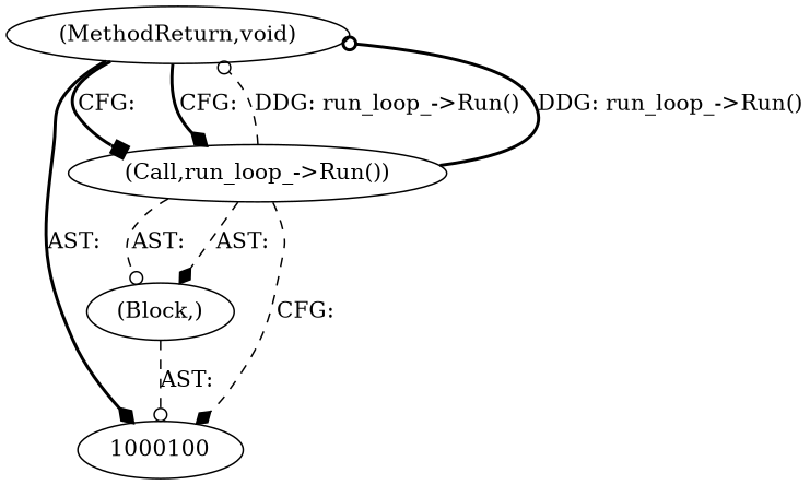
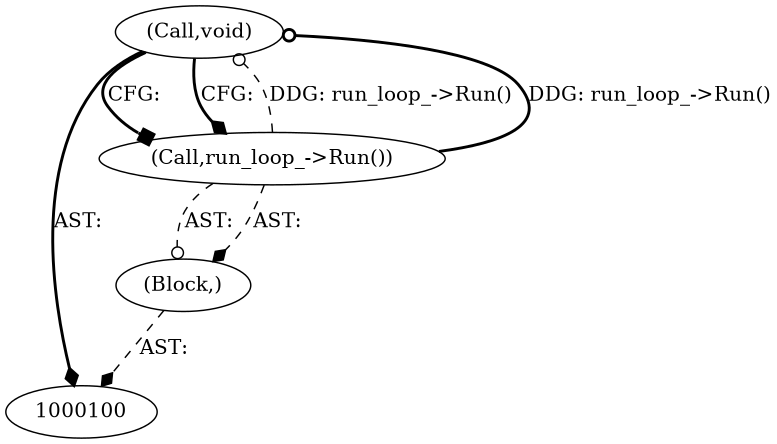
  digraph {
    edge [arrowhead=diamond style=dashed]
    n1 [label="(Block,)"]
    1000100
-   n3 [label="(MethodReturn,void)"]
+   n3 [label="(Call,void)"]
    n4 [label="(Call,run_loop_->Run())"]
-   n1 -> 1000100 [arrowhead=odot label="AST: "]
+   n1 -> 1000100 [label="AST: "]
    n3 -> 1000100 [label="AST: " style=bold]
    n3 -> n4 [arrowhead=box label="CFG: " style=bold]
    n3 -> n4 [label="CFG: " style=bold]
    n4 -> n1 [arrowhead=odot label="AST: "]
    n4 -> n1 [label="AST: "]
-   n4 -> 1000100 [label="CFG: "]
    n4 -> n3 [arrowhead=odot label="DDG: run_loop_->Run()"]
    n4 -> n3 [arrowhead=odot label="DDG: run_loop_->Run()" style=bold]
  }
